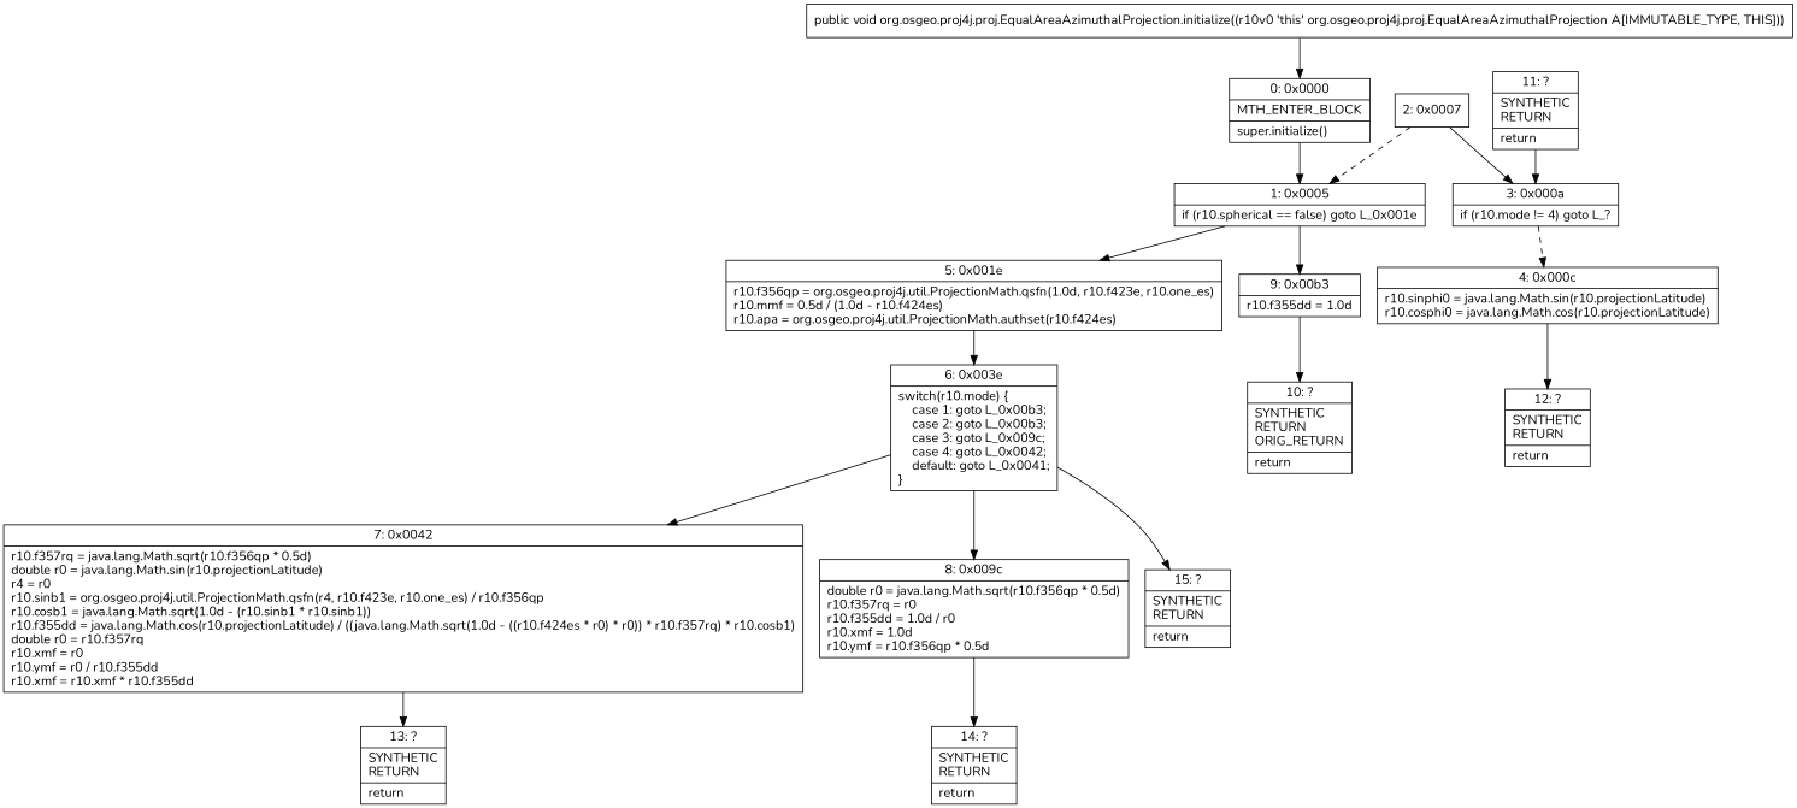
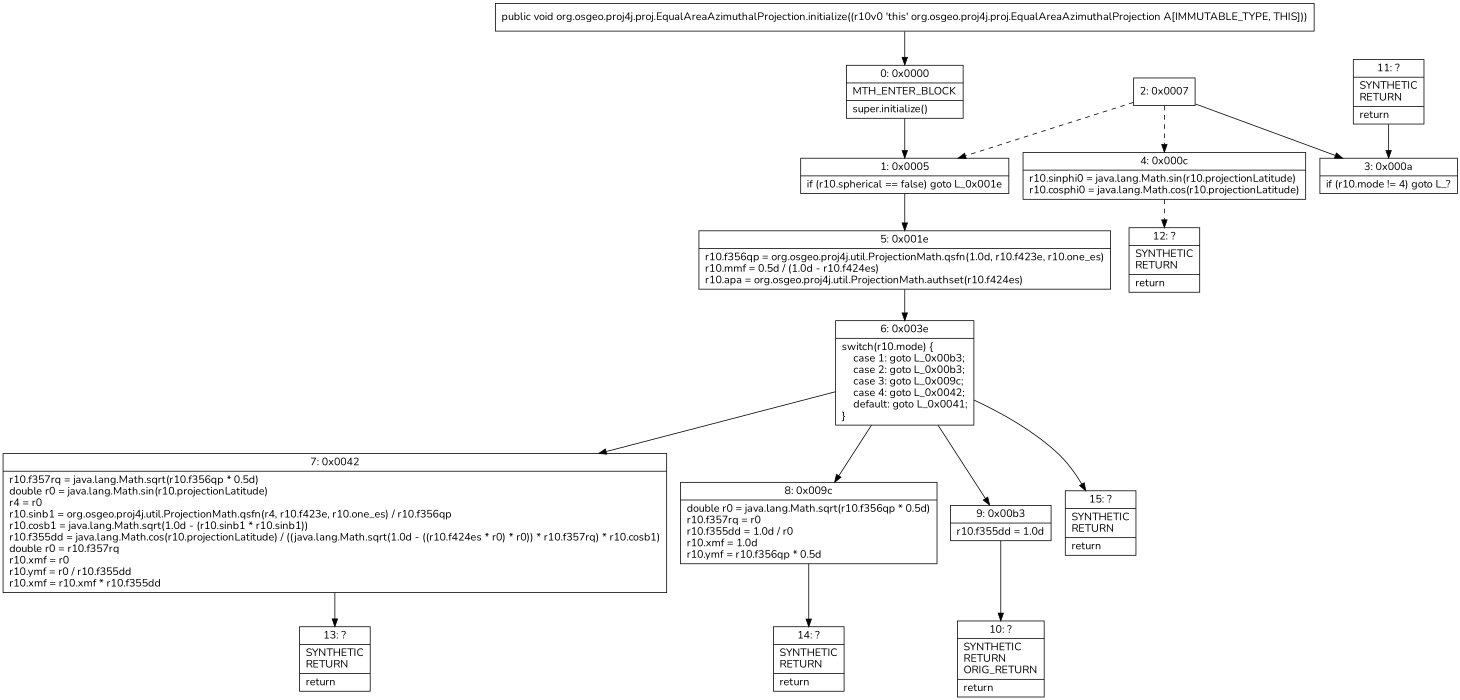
  digraph {
    fontname=Nunito
    node [fontname=Nunito shape=record]
    edge [fontname=Nunito]
    n1 [label="{0\:\ 0x0000|MTH_ENTER_BLOCK\l|super.initialize()\l}"]
    n2 [label="{1\:\ 0x0005|if (r10.spherical == false) goto L_0x001e\l}"]
    n3 [label="{5\:\ 0x001e|r10.f356qp = org.osgeo.proj4j.util.ProjectionMath.qsfn(1.0d, r10.f423e, r10.one_es)\lr10.mmf = 0.5d \/ (1.0d \- r10.f424es)\lr10.apa = org.osgeo.proj4j.util.ProjectionMath.authset(r10.f424es)\l}"]
    n4 [label="{2\:\ 0x0007}"]
    n5 [label="{3\:\ 0x000a|if (r10.mode != 4) goto L_?\l}"]
    n6 [label="{6\:\ 0x003e|switch(r10.mode) \{\l    case 1: goto L_0x00b3;\l    case 2: goto L_0x00b3;\l    case 3: goto L_0x009c;\l    case 4: goto L_0x0042;\l    default: goto L_0x0041;\l\}\l}"]
    n7 [label="{4\:\ 0x000c|r10.sinphi0 = java.lang.Math.sin(r10.projectionLatitude)\lr10.cosphi0 = java.lang.Math.cos(r10.projectionLatitude)\l}"]
    n8 [label="{12\:\ ?|SYNTHETIC\lRETURN\l|return\l}"]
    n9 [label="{11\:\ ?|SYNTHETIC\lRETURN\l|return\l}"]
    n10 [label="{7\:\ 0x0042|r10.f357rq = java.lang.Math.sqrt(r10.f356qp * 0.5d)\ldouble r0 = java.lang.Math.sin(r10.projectionLatitude)\lr4 = r0\lr10.sinb1 = org.osgeo.proj4j.util.ProjectionMath.qsfn(r4, r10.f423e, r10.one_es) \/ r10.f356qp\lr10.cosb1 = java.lang.Math.sqrt(1.0d \- (r10.sinb1 * r10.sinb1))\lr10.f355dd = java.lang.Math.cos(r10.projectionLatitude) \/ ((java.lang.Math.sqrt(1.0d \- ((r10.f424es * r0) * r0)) * r10.f357rq) * r10.cosb1)\ldouble r0 = r10.f357rq\lr10.xmf = r0\lr10.ymf = r0 \/ r10.f355dd\lr10.xmf = r10.xmf * r10.f355dd\l}"]
    n11 [label="{8\:\ 0x009c|double r0 = java.lang.Math.sqrt(r10.f356qp * 0.5d)\lr10.f357rq = r0\lr10.f355dd = 1.0d \/ r0\lr10.xmf = 1.0d\lr10.ymf = r10.f356qp * 0.5d\l}"]
    n12 [label="{9\:\ 0x00b3|r10.f355dd = 1.0d\l}"]
    n13 [label="{15\:\ ?|SYNTHETIC\lRETURN\l|return\l}"]
    n14 [label="{13\:\ ?|SYNTHETIC\lRETURN\l|return\l}"]
    n15 [label="{14\:\ ?|SYNTHETIC\lRETURN\l|return\l}"]
    n16 [label="{10\:\ ?|SYNTHETIC\lRETURN\lORIG_RETURN\l|return\l}"]
    n17 [label="{public void org.osgeo.proj4j.proj.EqualAreaAzimuthalProjection.initialize((r10v0 'this' org.osgeo.proj4j.proj.EqualAreaAzimuthalProjection A[IMMUTABLE_TYPE, THIS])) }"]
    n1 -> n2
    n2 -> n3
    n3 -> n6
    n4 -> n2 [style=dashed]
    n4 -> n5
-   n5 -> n7 [style=dashed]
+   n4 -> n7 [style=dashed]
    n6 -> n10
    n6 -> n11
-   n2 -> n12
+   n6 -> n12
    n6 -> n13
-   n7 -> n8
+   n7 -> n8 [style=dashed]
    n9 -> n5
    n10 -> n14
    n11 -> n15
    n12 -> n16
    n17 -> n1
  }
